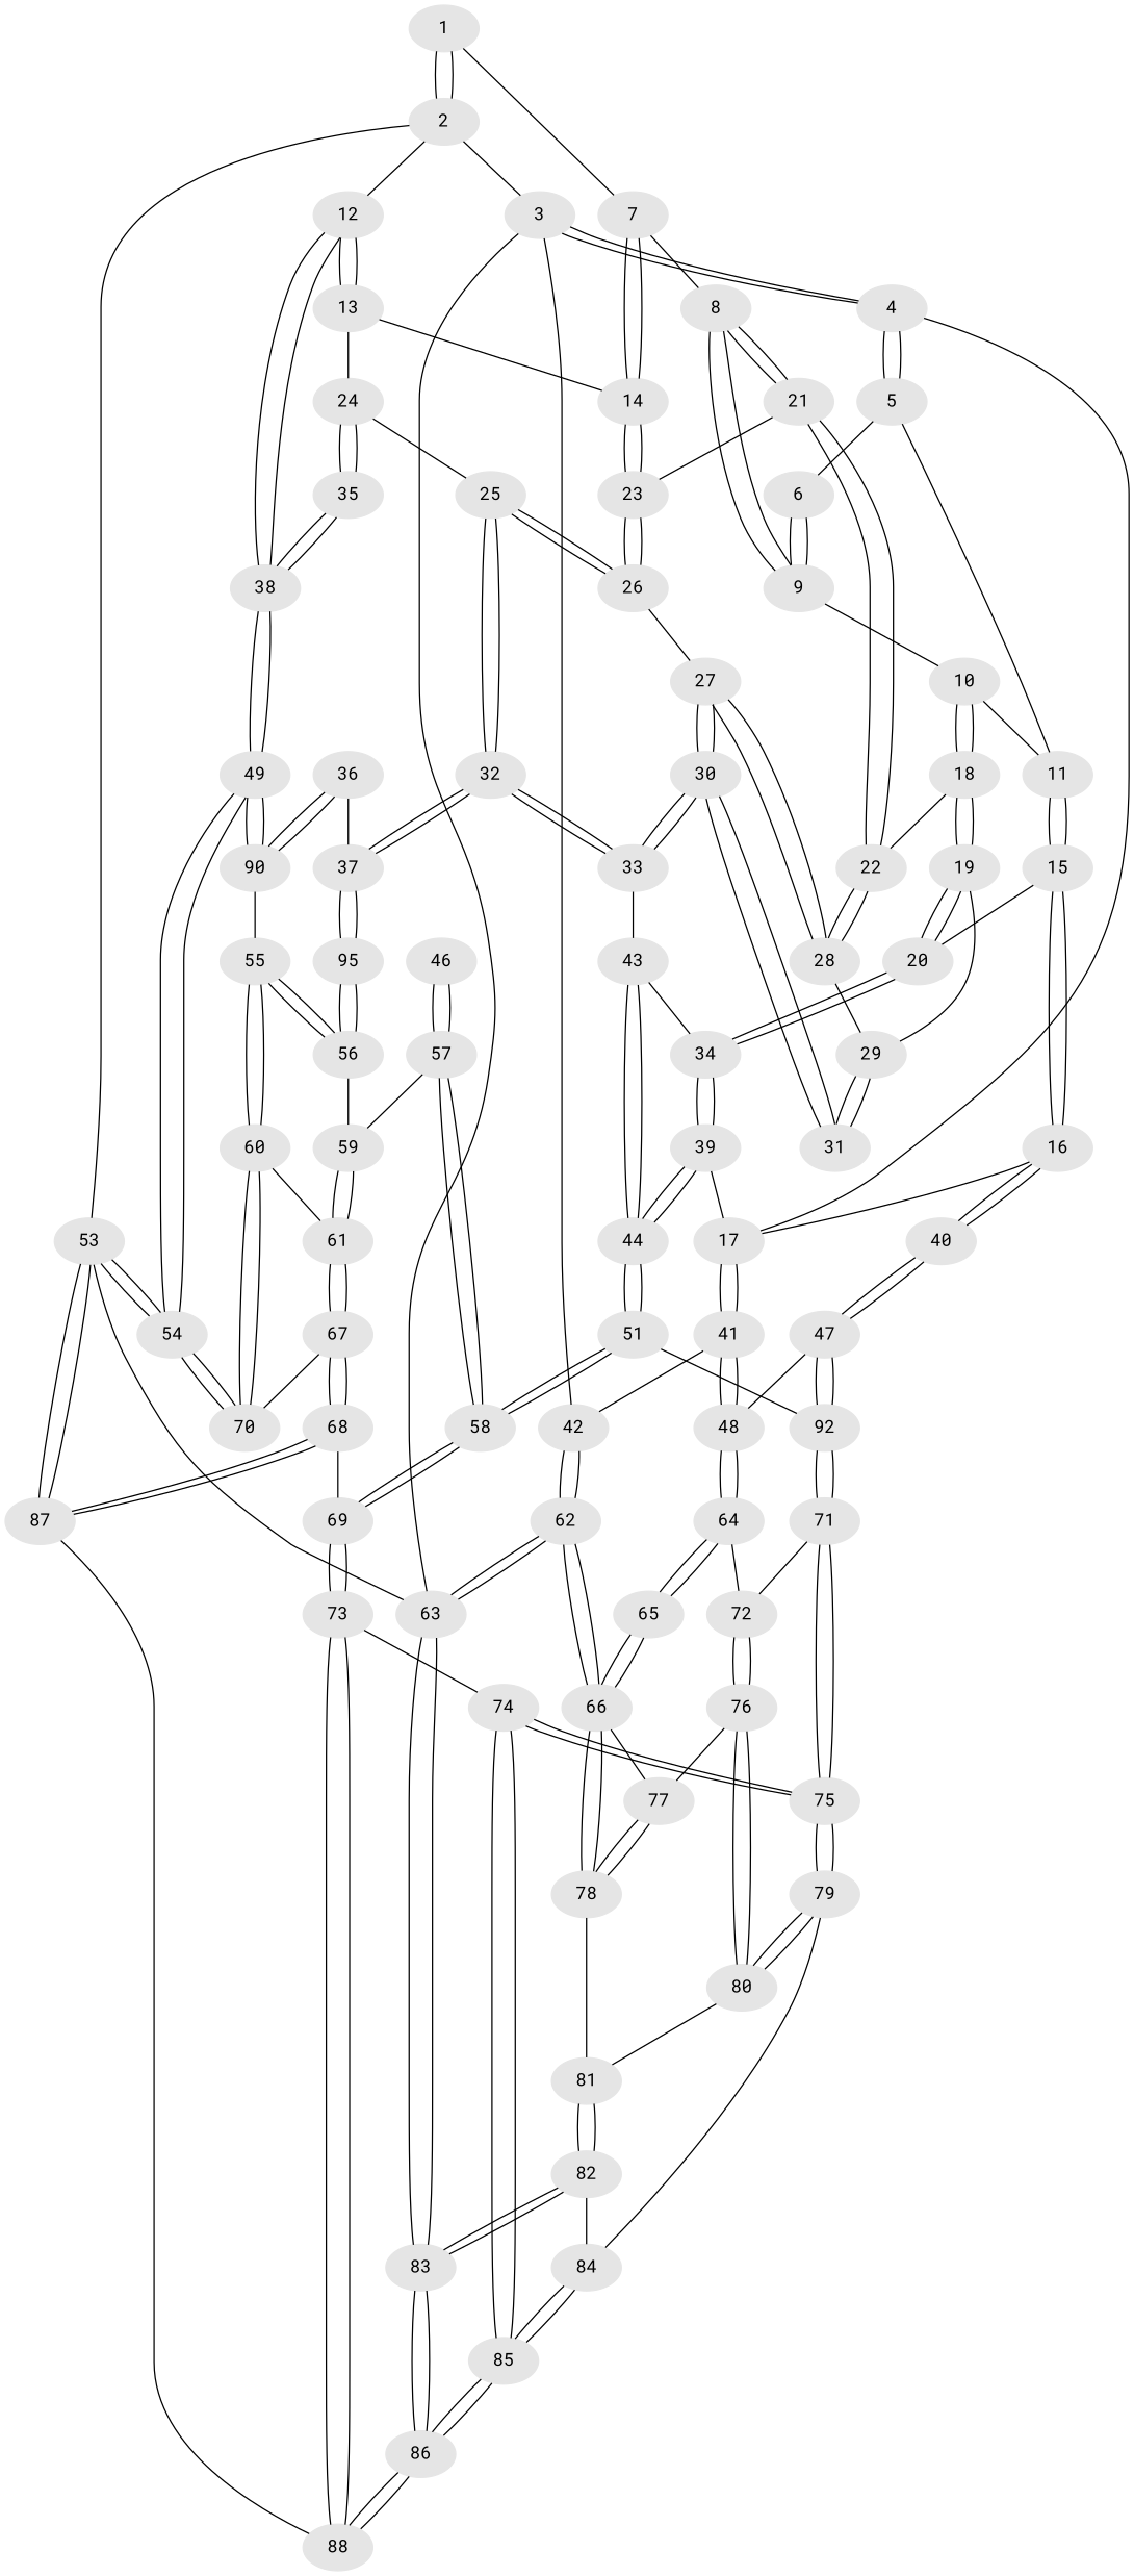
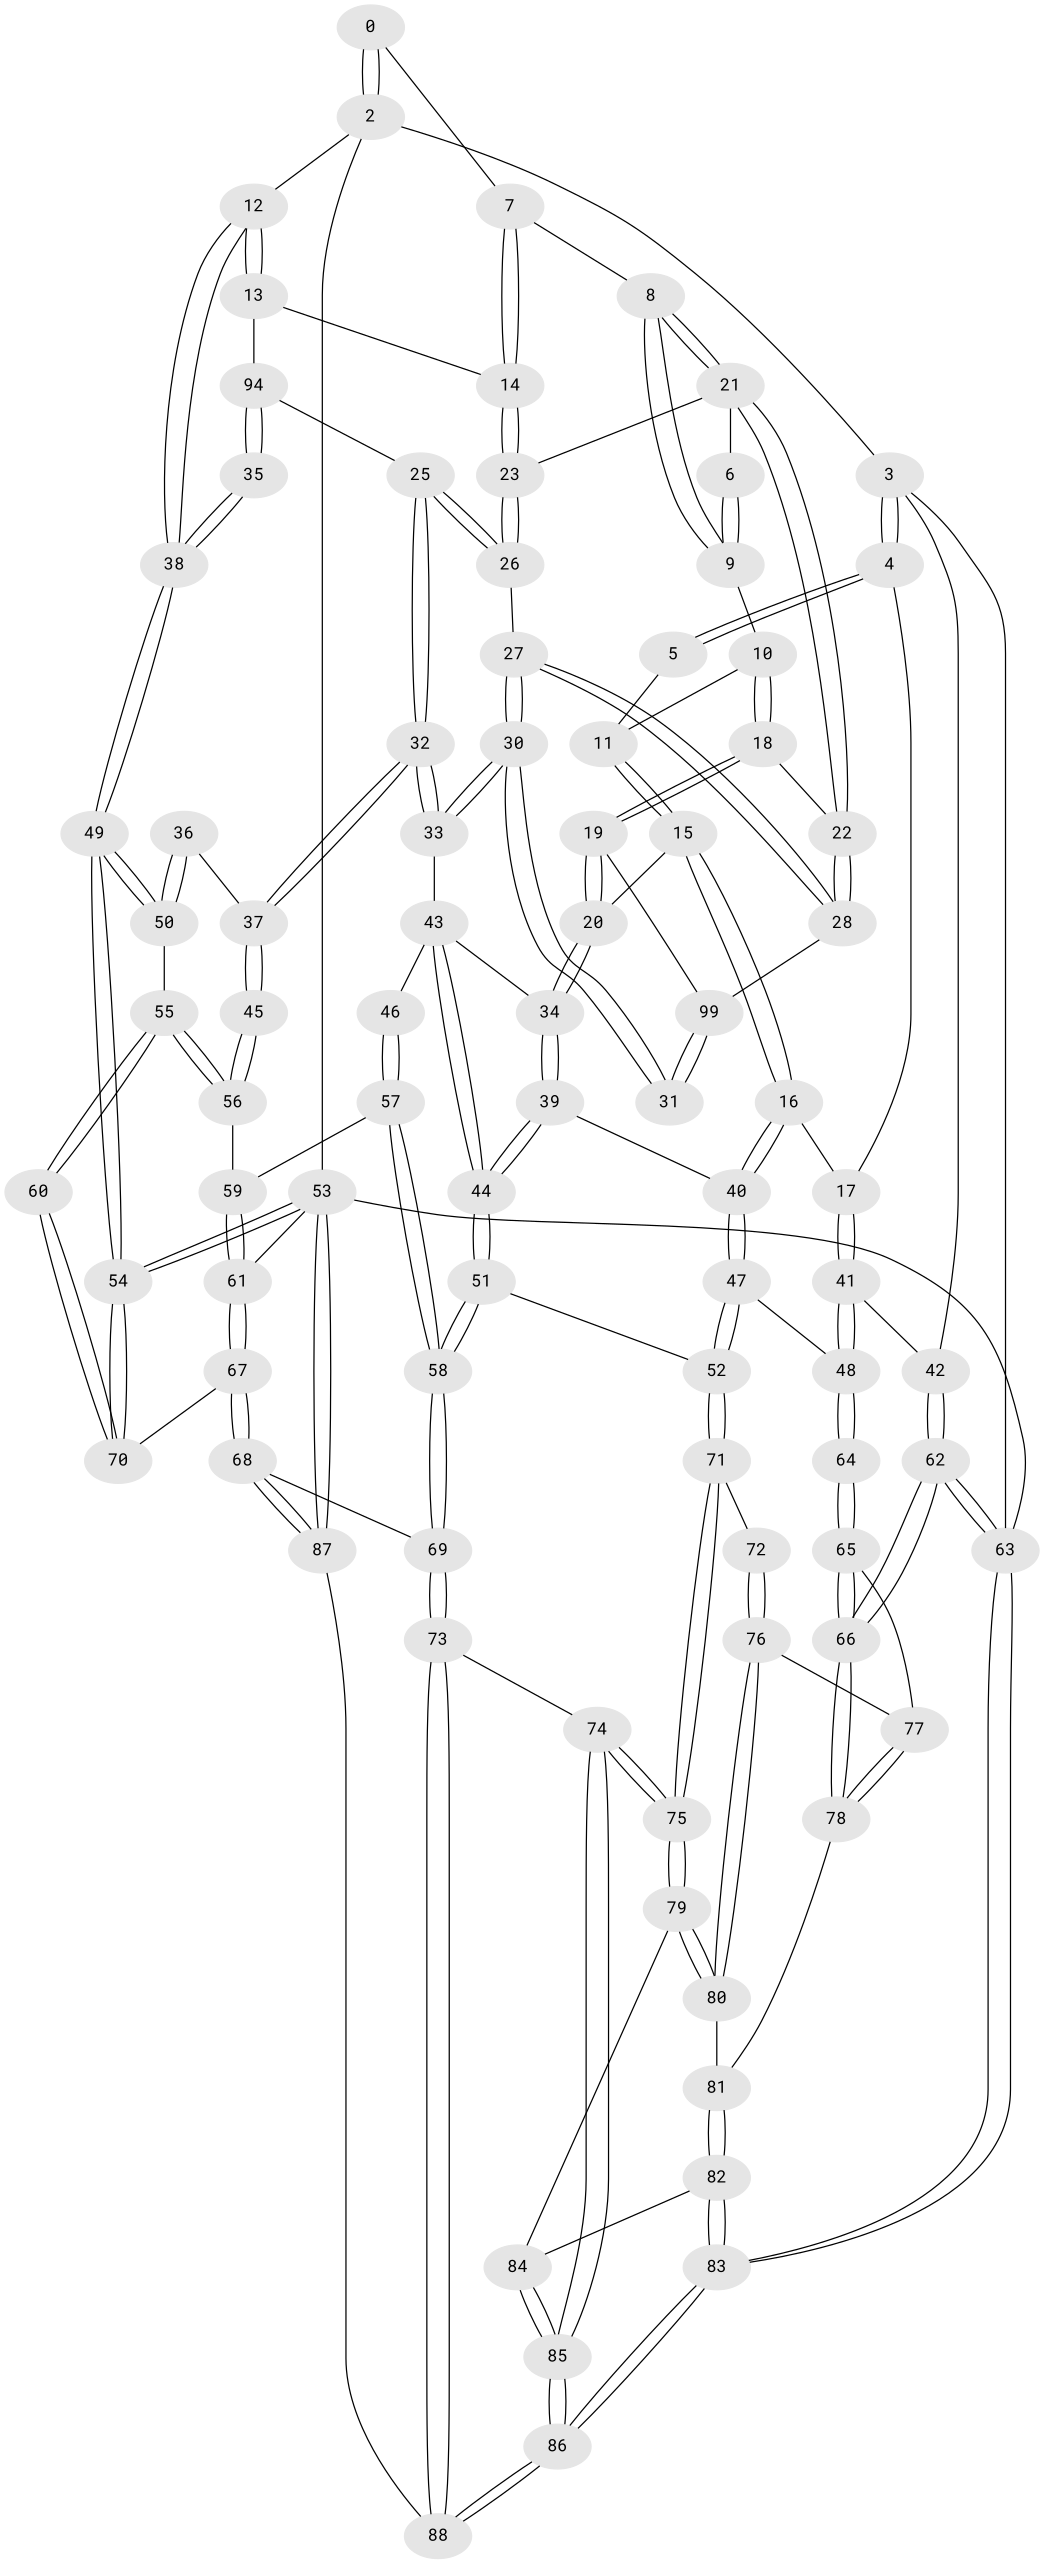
  graph {
    fontname="Roboto Mono"
    node [color=gray90 fontname="Roboto Mono" style=filled]
    edge [fontname="Roboto Mono"]
-   1
+   1 [label=0]
    2
    7
    3
    12
    53
    8
    14
    4
    42
    63
    13
    38
    54
    87
    5
    17
    62
    83
    6
    11
    41
    9
    15
    10
    21
    23
    22
    18
    19
    16
    20
-   24
+   24 [label=94]
    49
    25
    35
    26
    40
    34
    47
    48
-   29
+   29 [label=99]
    28
    31
    39
    27
    32
    33
    37
    30
    43
-   45 [label=95]
+   45
    44
    46
    36
-   50 [label=90]
+   50
    55
    56
    51
-   52 [label=92]
+   52
    64
    66
    57
    58
    59
    71
    65
    72
    70
    60
    69
    75
    88
    61
    73
    67
    68
    78
    86
    77
    76
    81
    74
    79
    80
    85
    84
    82
    1 -- 2
    1 -- 2
    1 -- 7
    2 -- 3
    2 -- 12
    2 -- 53
    7 -- 8
    7 -- 14
    7 -- 14
    3 -- 4
    3 -- 4
    3 -- 42
    3 -- 63
    12 -- 13
    12 -- 13
    12 -- 38
    12 -- 38
    53 -- 63
    53 -- 54
    53 -- 54
    53 -- 87
    53 -- 87
    8 -- 9
    8 -- 9
    8 -- 21
    8 -- 21
    14 -- 23
    14 -- 23
    4 -- 5
    4 -- 5
    4 -- 17
    42 -- 62
    42 -- 62
    63 -- 83
    63 -- 83
    13 -- 14
    13 -- 24
    38 -- 49
    38 -- 49
    54 -- 70
    54 -- 70
    87 -- 88
-   5 -- 6
+   21 -- 6
    5 -- 11
    17 -- 41
    17 -- 41
    62 -- 63
    62 -- 63
    62 -- 66
    62 -- 66
    83 -- 86
    83 -- 86
    6 -- 9
    6 -- 9
    11 -- 15
    11 -- 15
    41 -- 42
    41 -- 48
    41 -- 48
    9 -- 10
    15 -- 16
    15 -- 16
    15 -- 20
    10 -- 11
    10 -- 18
    10 -- 18
    21 -- 23
    21 -- 22
    21 -- 22
    23 -- 26
    23 -- 26
    22 -- 28
    22 -- 28
    18 -- 22
    18 -- 19
    18 -- 19
    19 -- 20
    19 -- 20
    19 -- 29
    16 -- 17
    16 -- 40
    16 -- 40
    20 -- 34
    20 -- 34
    24 -- 25
    24 -- 35
    24 -- 35
    49 -- 54
    49 -- 54
    49 -- 50
    49 -- 50
    25 -- 26
    25 -- 26
    25 -- 32
    25 -- 32
    35 -- 38
    35 -- 38
    26 -- 27
    40 -- 47
    40 -- 47
    34 -- 39
    34 -- 39
    47 -- 48
    47 -- 52
    47 -- 52
    48 -- 64
    48 -- 64
    29 -- 31
    29 -- 31
    28 -- 29
-   39 -- 17
+   39 -- 40
    39 -- 44
    39 -- 44
    27 -- 28
    27 -- 28
    27 -- 30
    27 -- 30
    32 -- 33
    32 -- 33
    32 -- 37
    32 -- 37
    33 -- 43
    37 -- 45
    37 -- 45
    30 -- 31
    30 -- 31
    30 -- 33
    30 -- 33
    43 -- 34
    43 -- 44
    43 -- 44
+   43 -- 46
    45 -- 56
    45 -- 56
    44 -- 51
    44 -- 51
    46 -- 57
    46 -- 57
    36 -- 37
    36 -- 50
    36 -- 50
    50 -- 55
    55 -- 56
    55 -- 56
    55 -- 60
    55 -- 60
    56 -- 59
    51 -- 52
    51 -- 58
    51 -- 58
    52 -- 71
    52 -- 71
    64 -- 65
    64 -- 65
-   64 -- 72
    66 -- 78
    66 -- 78
    57 -- 58
    57 -- 58
    57 -- 59
    58 -- 69
    58 -- 69
    59 -- 61
    59 -- 61
    71 -- 72
    71 -- 75
    71 -- 75
    65 -- 66
    65 -- 66
-   66 -- 77
+   65 -- 77
    72 -- 76
    72 -- 76
    60 -- 70
    60 -- 70
-   60 -- 61
+   53 -- 61
    69 -- 73
    69 -- 73
    75 -- 79
    75 -- 79
    61 -- 67
    61 -- 67
    73 -- 88
    73 -- 88
    73 -- 74
    67 -- 70
    67 -- 68
    67 -- 68
    68 -- 87
    68 -- 87
    68 -- 69
    78 -- 81
    86 -- 88
    86 -- 88
    77 -- 78
    77 -- 78
    76 -- 77
    76 -- 80
    76 -- 80
    81 -- 82
    81 -- 82
    74 -- 75
    74 -- 75
    74 -- 85
    74 -- 85
    79 -- 80
    79 -- 80
    79 -- 84
    80 -- 81
    85 -- 86
    85 -- 86
    84 -- 85
    84 -- 85
    82 -- 83
    82 -- 83
    82 -- 84
  }
